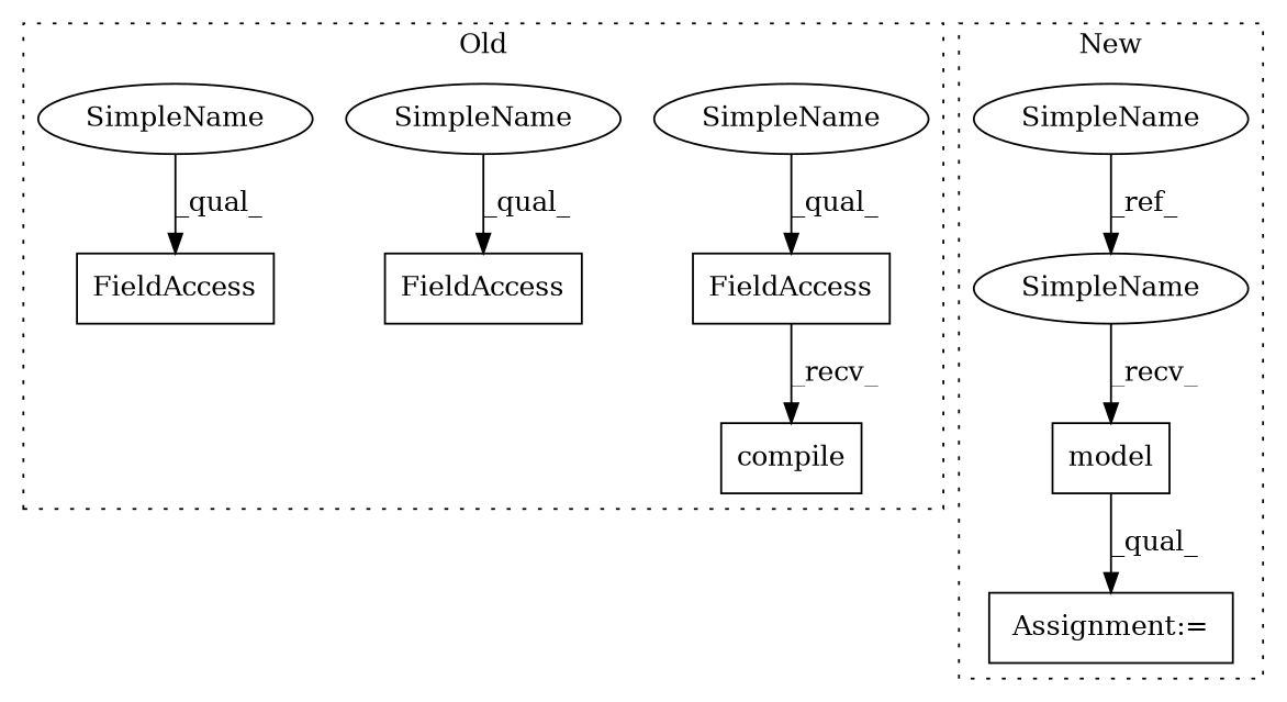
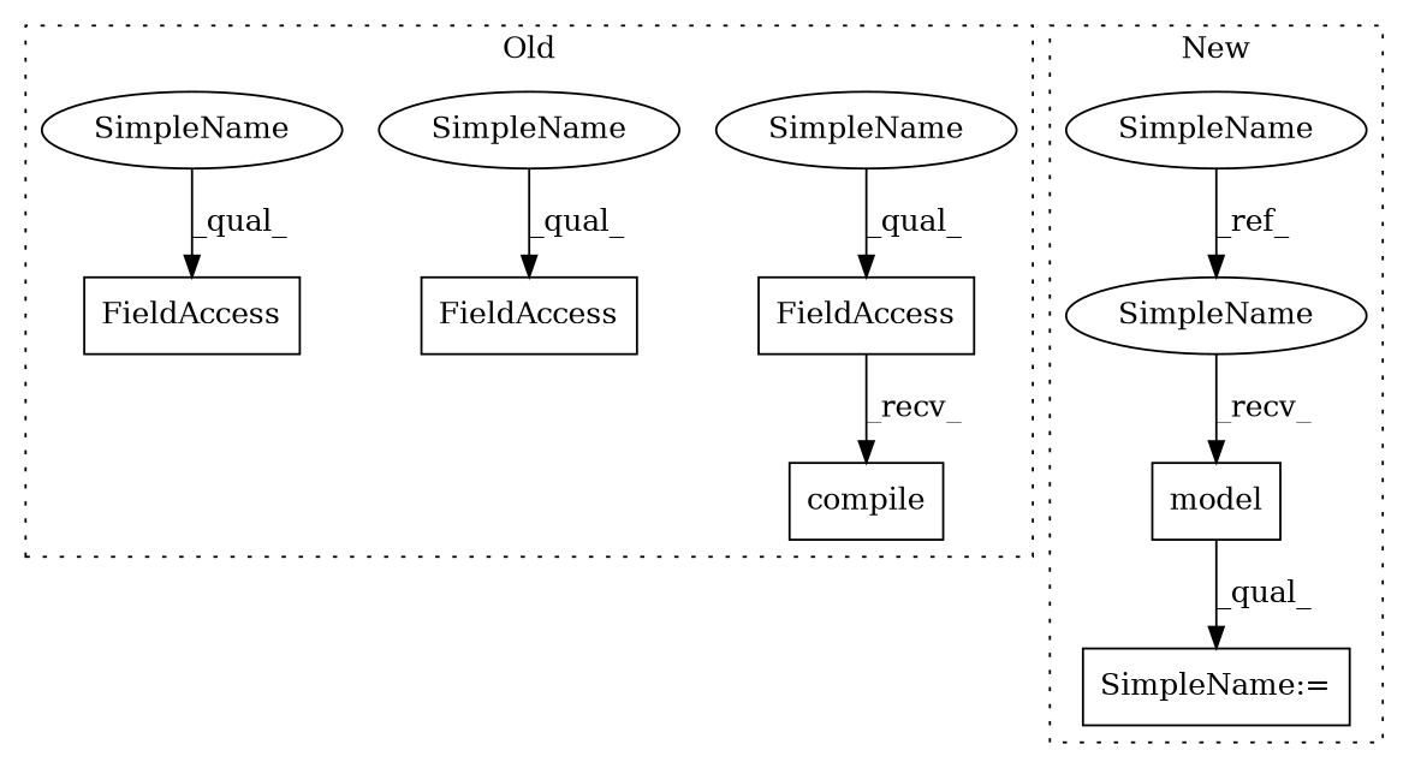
  digraph {
    node [a=42 l=4 s=6015 shape=box]
    n1 [a=32 l=9 label=compile s=6022]
    n2 [a=22 l=6 label=FieldAccess]
    n3 [a=22 l=6 label=FieldAccess s=6151]
    n4 [a=22 l=6 label=FieldAccess s=6088]
    n5 [label=SimpleName shape=ellipse]
    n6 [label=SimpleName s=6151 shape=ellipse]
    n7 [label=SimpleName s=6088 shape=ellipse]
    n8 [a=32 l=7 label=model s=5444]
-   n9 [a=7 l=1 label="Assignment:=" s=5438]
+   n9 [a=7 l=1 label="SimpleName:=" s=5438]
    n10 [label=SimpleName s=5307 shape=ellipse]
    n11 [label=SimpleName s=5439 shape=ellipse]
    subgraph cluster_1 {
      label=Old
      style=dotted
      n1
      n2
      n3
      n4
      n5
      n6
      n7
    }
    subgraph cluster_2 {
      label=New
      style=dotted
      n8
      n9
      n10
      n11
    }
    n2 -> n1 [label=_recv_]
    n5 -> n2 [label=_qual_]
    n6 -> n3 [label=_qual_]
    n7 -> n4 [label=_qual_]
    n8 -> n9 [label=_qual_]
    n10 -> n11 [label=_ref_]
    n11 -> n8 [label=_recv_]
  }
